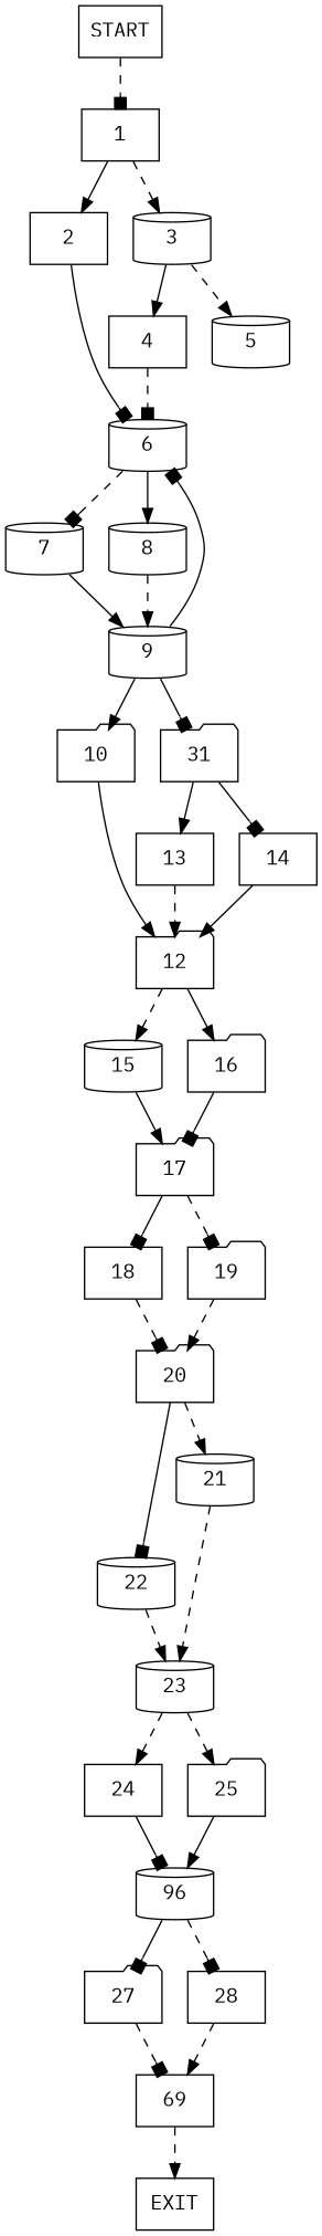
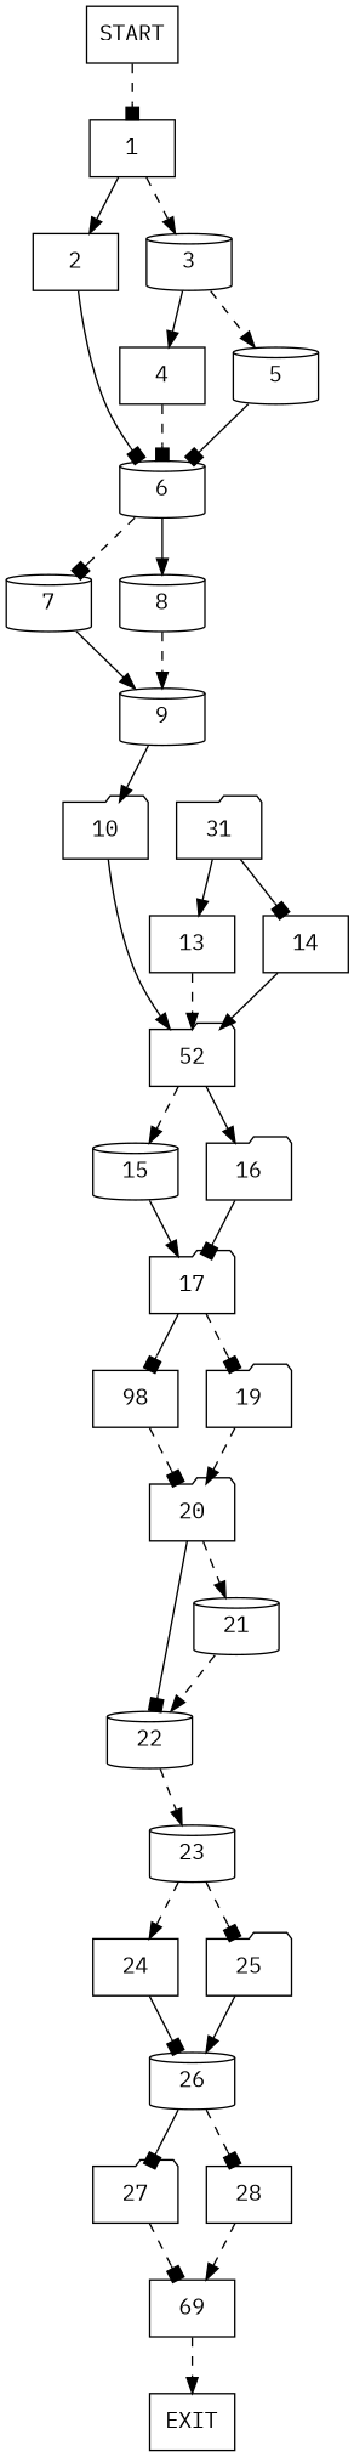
  digraph {
    fontname="IBM Plex Mono"
    node [fontname="IBM Plex Mono" shape=box]
    edge [arrowhead=normal fontname="IBM Plex Mono" style=dashed]
    n1 [label=START]
    1
    2
    3 [shape=cylinder]
    n5 [label=EXIT]
    6 [shape=cylinder]
    4
    5 [shape=cylinder]
    7 [shape=cylinder]
    8 [shape=cylinder]
    9 [shape=cylinder]
    10 [shape=folder]
    n13 [label=31 shape=folder]
-   12 [shape=folder]
+   12 [shape=folder label=52]
    13
    14
    15 [shape=cylinder]
    16 [shape=folder]
    17 [shape=folder]
-   18
+   18 [label=98]
    19 [shape=folder]
    20 [shape=folder]
    21 [shape=cylinder]
    22 [shape=cylinder]
    23 [shape=cylinder]
    24
    25 [shape=folder]
-   26 [shape=cylinder label=96]
+   26 [shape=cylinder]
    27 [shape=folder]
    28
    n31 [label=69]
    n1 -> 1 [arrowhead=box]
    1 -> 2 [style=solid]
    1 -> 3
    2 -> 6 [arrowhead=box style=solid]
    3 -> 4 [style=solid]
    3 -> 5
    6 -> 7 [arrowhead=box]
    6 -> 8 [style=solid]
    4 -> 6 [arrowhead=box]
-   9 -> 6 [arrowhead=box style=solid]
+   5 -> 6 [arrowhead=box style=solid]
    7 -> 9 [style=solid]
    8 -> 9
    9 -> 10 [style=solid]
-   9 -> n13 [arrowhead=box style=solid]
    10 -> 12 [style=solid]
    n13 -> 13 [style=solid]
    n13 -> 14 [arrowhead=box style=solid]
    12 -> 15
    12 -> 16 [style=solid]
    13 -> 12
    14 -> 12 [style=solid]
    15 -> 17 [style=solid]
    16 -> 17 [arrowhead=box style=solid]
    17 -> 18 [arrowhead=box style=solid]
    17 -> 19 [arrowhead=box]
    18 -> 20 [arrowhead=box]
    19 -> 20
    20 -> 21
    20 -> 22 [arrowhead=box style=solid]
-   21 -> 23
+   21 -> 22
    22 -> 23
    23 -> 24
-   23 -> 25
+   23 -> 25 [arrowhead=box]
    24 -> 26 [arrowhead=box style=solid]
    25 -> 26 [style=solid]
    26 -> 27 [arrowhead=box style=solid]
    26 -> 28 [arrowhead=box]
    27 -> n31 [arrowhead=box]
    28 -> n31
    n31 -> n5
  }
